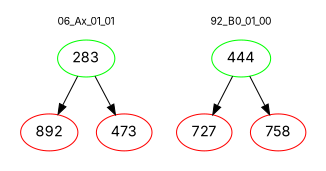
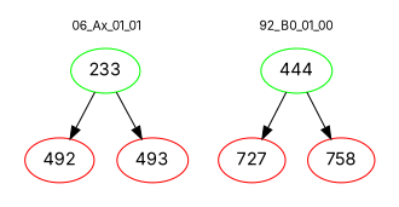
  digraph {
    fontname=Inter
    node [color=red fontname=Inter]
    edge [color=black fontname=Inter]
-   n1 [color=green label=283]
-   n2 [label=892]
-   n3 [label=473]
+   n1 [color=green label=233]
+   n2 [label=492]
+   n3 [label=493]
    n4 [color=green label=444]
    n5 [label=727]
    n6 [label=758]
    subgraph cluster_1 {
      color=white
      fontsize=10
      label="06_Ax_01_01"
      n1
      n2
      n3
    }
    subgraph cluster_2 {
      color=white
      fontsize=10
      label="92_B0_01_00"
      n4
      n5
      n6
    }
    n1 -> n2
    n1 -> n3
    n4 -> n5
    n4 -> n6
  }
